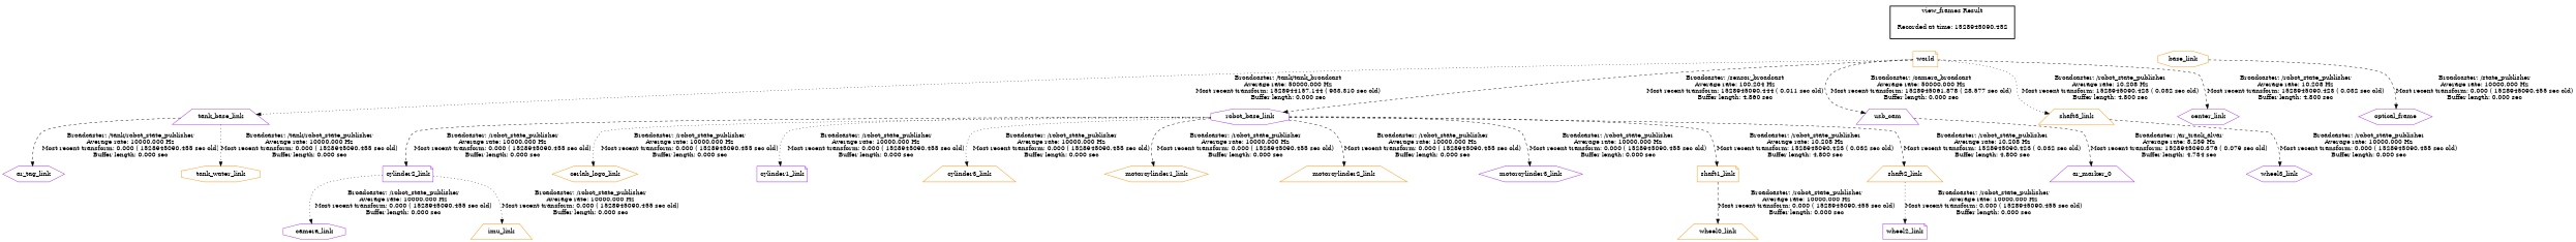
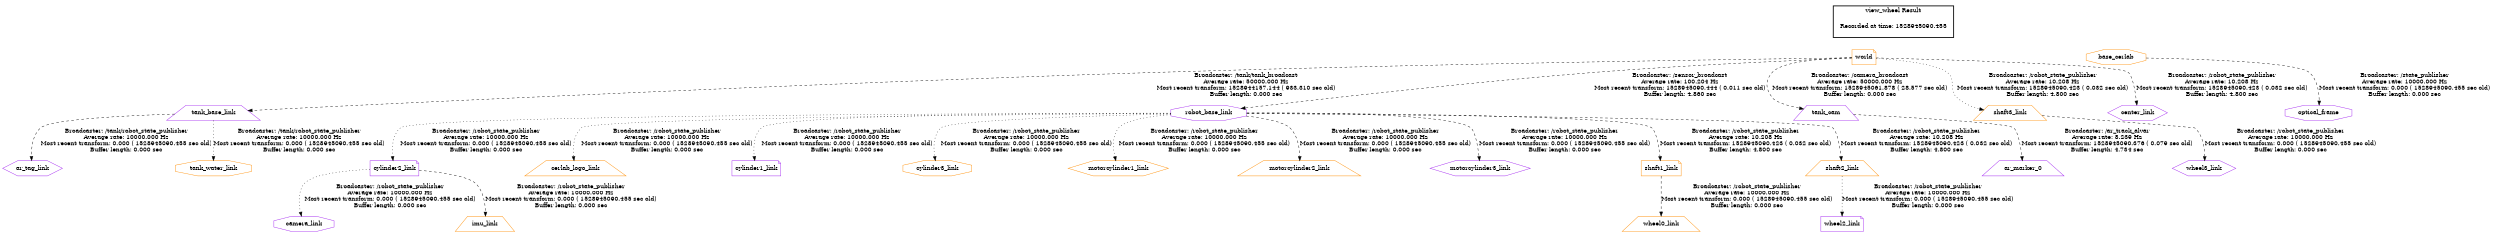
  digraph {
    node [color=darkorange shape=trapezium]
    edge [style=dashed]
-   "Recorded at time: 1528945090.455" [shape=plaintext label="Recorded at time: 1528945090.452"]
+   "Recorded at time: 1528945090.455" [shape=plaintext]
    world [shape=note]
-   base_link [shape=octagon]
+   base_link [shape=octagon label=base_cerlab]
    tank_base_link [color=purple]
    ar_tag_link [color=purple shape=hexagon]
    tank_water_link [shape=octagon]
    robot_base_link [color=purple shape=octagon]
-   usb_cam [color=purple]
+   usb_cam [color=purple label=tank_cam]
    shaft3_link
    center_link [color=purple shape=hexagon]
    cylinder2_link [color=purple shape=note]
-   cerlab_logo_link [shape=hexagon]
+   cerlab_logo_link
    cylinder1_link [color=purple shape=note]
-   cylinder3_link
+   cylinder3_link [shape=octagon]
    motorcylinder1_link [shape=hexagon]
    motorcylinder2_link
    motorcylinder3_link [color=purple shape=hexagon]
    shaft1_link [shape=note]
    shaft2_link
    ar_marker_0 [color=purple]
    camera_link [color=purple shape=octagon]
    imu_link
    n23 [label=wheel0_link]
    wheel2_link [color=purple shape=note]
    wheel3_link [color=purple shape=hexagon]
-   optical_frame [color=purple shape=hexagon]
+   optical_frame [color=purple shape=octagon]
    subgraph cluster_1 {
      color=black
-     label="view_frames Result"
+     label="view_wheel Result"
      style=bold
      "Recorded at time: 1528945090.455"
    }
    "Recorded at time: 1528945090.455" -> world [style=invis]
    "Recorded at time: 1528945090.455" -> base_link [style=invis]
-   world -> tank_base_link [label="Broadcaster: /tank/tank_broadcast\nAverage rate: 50000.000 Hz\nMost recent transform: 1528944157.144 ( 933.310 sec old)\nBuffer length: 0.000 sec\n" style=dotted]
+   world -> tank_base_link [label="Broadcaster: /tank/tank_broadcast\nAverage rate: 50000.000 Hz\nMost recent transform: 1528944157.144 ( 933.310 sec old)\nBuffer length: 0.000 sec\n"]
    world -> robot_base_link [label="Broadcaster: /sensor_broadcast\nAverage rate: 100.204 Hz\nMost recent transform: 1528945090.444 ( 0.011 sec old)\nBuffer length: 4.860 sec\n"]
    world -> usb_cam [label="Broadcaster: /camera_broadcast\nAverage rate: 50000.000 Hz\nMost recent transform: 1528945061.878 ( 28.577 sec old)\nBuffer length: 0.000 sec\n"]
    world -> shaft3_link [label="Broadcaster: /robot_state_publisher\nAverage rate: 10.208 Hz\nMost recent transform: 1528945090.423 ( 0.032 sec old)\nBuffer length: 4.800 sec\n" style=dotted]
    world -> center_link [label="Broadcaster: /robot_state_publisher\nAverage rate: 10.208 Hz\nMost recent transform: 1528945090.423 ( 0.032 sec old)\nBuffer length: 4.800 sec\n"]
    base_link -> optical_frame [label="Broadcaster: /state_publisher\nAverage rate: 10000.000 Hz\nMost recent transform: 0.000 ( 1528945090.455 sec old)\nBuffer length: 0.000 sec\n"]
    tank_base_link -> ar_tag_link [label="Broadcaster: /tank/robot_state_publisher\nAverage rate: 10000.000 Hz\nMost recent transform: 0.000 ( 1528945090.455 sec old)\nBuffer length: 0.000 sec\n"]
    tank_base_link -> tank_water_link [label="Broadcaster: /tank/robot_state_publisher\nAverage rate: 10000.000 Hz\nMost recent transform: 0.000 ( 1528945090.455 sec old)\nBuffer length: 0.000 sec\n" style=dotted]
-   robot_base_link -> cylinder2_link [label="Broadcaster: /robot_state_publisher\nAverage rate: 10000.000 Hz\nMost recent transform: 0.000 ( 1528945090.455 sec old)\nBuffer length: 0.000 sec\n"]
+   robot_base_link -> cylinder2_link [label="Broadcaster: /robot_state_publisher\nAverage rate: 10000.000 Hz\nMost recent transform: 0.000 ( 1528945090.455 sec old)\nBuffer length: 0.000 sec\n" style=dotted]
    robot_base_link -> cerlab_logo_link [label="Broadcaster: /robot_state_publisher\nAverage rate: 10000.000 Hz\nMost recent transform: 0.000 ( 1528945090.455 sec old)\nBuffer length: 0.000 sec\n" style=dotted]
    robot_base_link -> cylinder1_link [label="Broadcaster: /robot_state_publisher\nAverage rate: 10000.000 Hz\nMost recent transform: 0.000 ( 1528945090.455 sec old)\nBuffer length: 0.000 sec\n" style=dotted]
    robot_base_link -> cylinder3_link [label="Broadcaster: /robot_state_publisher\nAverage rate: 10000.000 Hz\nMost recent transform: 0.000 ( 1528945090.455 sec old)\nBuffer length: 0.000 sec\n" style=dotted]
-   robot_base_link -> motorcylinder1_link [label="Broadcaster: /robot_state_publisher\nAverage rate: 10000.000 Hz\nMost recent transform: 0.000 ( 1528945090.455 sec old)\nBuffer length: 0.000 sec\n"]
+   robot_base_link -> motorcylinder1_link [label="Broadcaster: /robot_state_publisher\nAverage rate: 10000.000 Hz\nMost recent transform: 0.000 ( 1528945090.455 sec old)\nBuffer length: 0.000 sec\n" style=dotted]
    robot_base_link -> motorcylinder2_link [label="Broadcaster: /robot_state_publisher\nAverage rate: 10000.000 Hz\nMost recent transform: 0.000 ( 1528945090.455 sec old)\nBuffer length: 0.000 sec\n"]
    robot_base_link -> motorcylinder3_link [label="Broadcaster: /robot_state_publisher\nAverage rate: 10000.000 Hz\nMost recent transform: 0.000 ( 1528945090.455 sec old)\nBuffer length: 0.000 sec\n"]
    robot_base_link -> shaft1_link [label="Broadcaster: /robot_state_publisher\nAverage rate: 10.208 Hz\nMost recent transform: 1528945090.423 ( 0.032 sec old)\nBuffer length: 4.800 sec\n"]
    robot_base_link -> shaft2_link [label="Broadcaster: /robot_state_publisher\nAverage rate: 10.208 Hz\nMost recent transform: 1528945090.423 ( 0.032 sec old)\nBuffer length: 4.800 sec\n"]
    usb_cam -> ar_marker_0 [label="Broadcaster: /ar_track_alvar\nAverage rate: 8.239 Hz\nMost recent transform: 1528945090.376 ( 0.079 sec old)\nBuffer length: 4.734 sec\n"]
    shaft3_link -> wheel3_link [label="Broadcaster: /robot_state_publisher\nAverage rate: 10000.000 Hz\nMost recent transform: 0.000 ( 1528945090.455 sec old)\nBuffer length: 0.000 sec\n"]
    cylinder2_link -> camera_link [label="Broadcaster: /robot_state_publisher\nAverage rate: 10000.000 Hz\nMost recent transform: 0.000 ( 1528945090.455 sec old)\nBuffer length: 0.000 sec\n" style=dotted]
-   cylinder2_link -> imu_link [label="Broadcaster: /robot_state_publisher\nAverage rate: 10000.000 Hz\nMost recent transform: 0.000 ( 1528945090.455 sec old)\nBuffer length: 0.000 sec\n" style=dotted]
+   cylinder2_link -> imu_link [label="Broadcaster: /robot_state_publisher\nAverage rate: 10000.000 Hz\nMost recent transform: 0.000 ( 1528945090.455 sec old)\nBuffer length: 0.000 sec\n"]
    shaft1_link -> n23 [label="Broadcaster: /robot_state_publisher\nAverage rate: 10000.000 Hz\nMost recent transform: 0.000 ( 1528945090.455 sec old)\nBuffer length: 0.000 sec\n"]
    shaft2_link -> wheel2_link [label="Broadcaster: /robot_state_publisher\nAverage rate: 10000.000 Hz\nMost recent transform: 0.000 ( 1528945090.455 sec old)\nBuffer length: 0.000 sec\n" style=dotted]
  }
